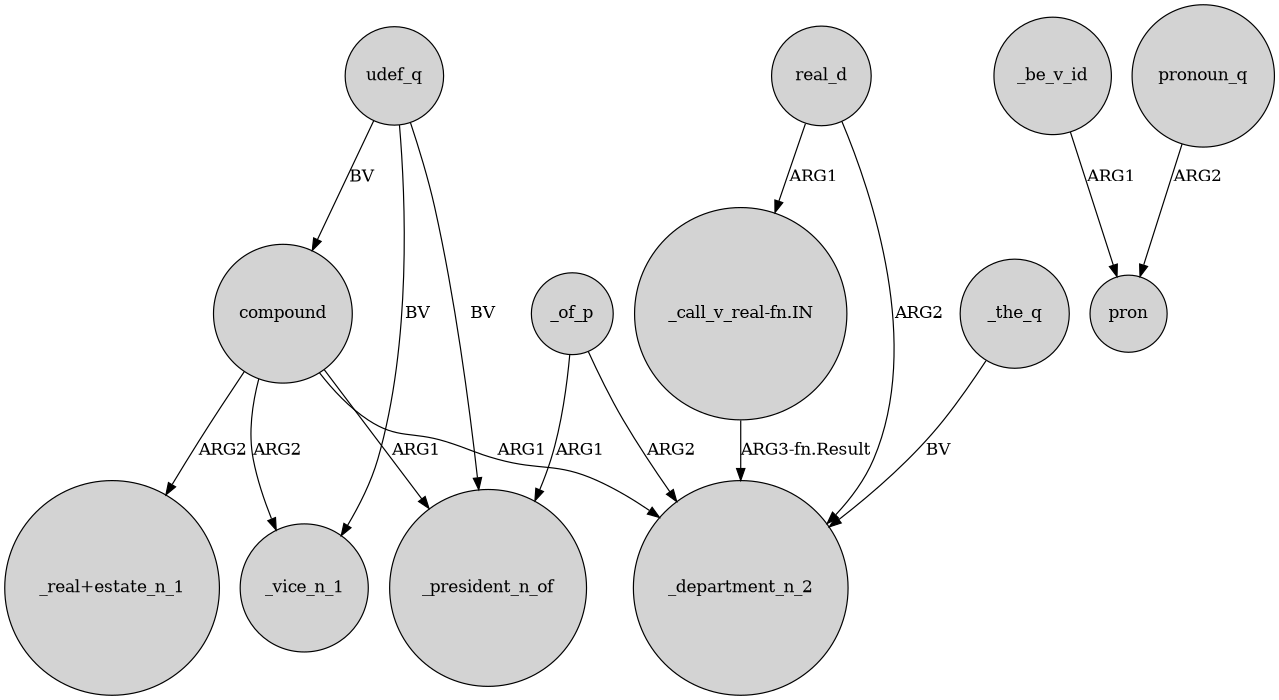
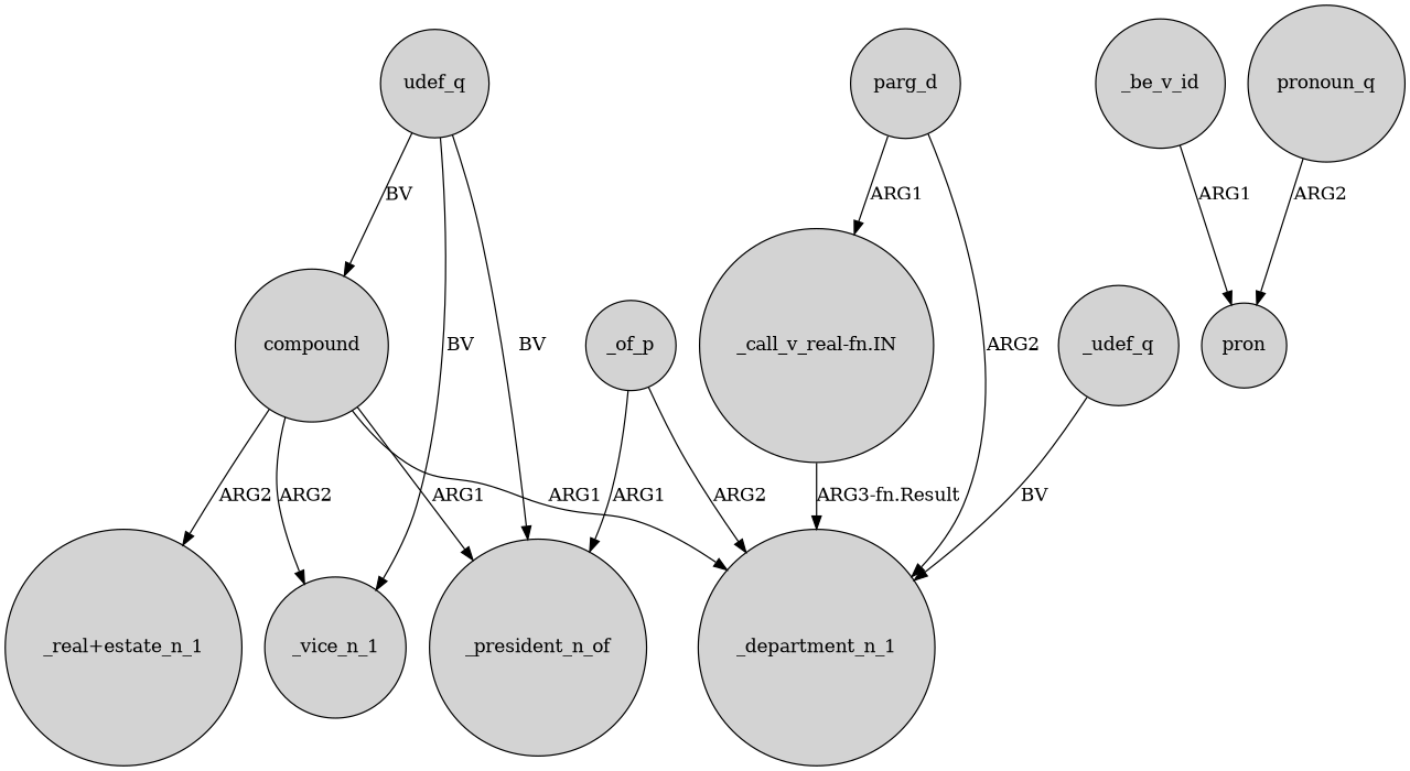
  digraph {
    node [shape=circle style=filled]
    compound
    _vice_n_1
    _president_n_of
-   _department_n_1 [label=_department_n_2]
+   _department_n_1
    "_real+estate_n_1"
    _of_p
    udef_q
    n8 [label="_call_v_real-fn.IN"]
-   parg_d [label=real_d]
+   parg_d
    _be_v_id
    pron
-   _the_q
+   _the_q [label=_udef_q]
    pronoun_q
    compound -> _vice_n_1 [label=ARG2]
    compound -> _president_n_of [label=ARG1]
    compound -> _department_n_1 [label=ARG1]
    compound -> "_real+estate_n_1" [label=ARG2]
    _of_p -> _president_n_of [label=ARG1]
    _of_p -> _department_n_1 [label=ARG2]
    udef_q -> compound [label=BV]
    udef_q -> _vice_n_1 [label=BV]
    udef_q -> _president_n_of [label=BV]
    n8 -> _department_n_1 [label="ARG3-fn.Result"]
    parg_d -> _department_n_1 [label=ARG2]
    parg_d -> n8 [label=ARG1]
    _be_v_id -> pron [label=ARG1]
    _the_q -> _department_n_1 [label=BV]
    pronoun_q -> pron [label=ARG2]
  }
